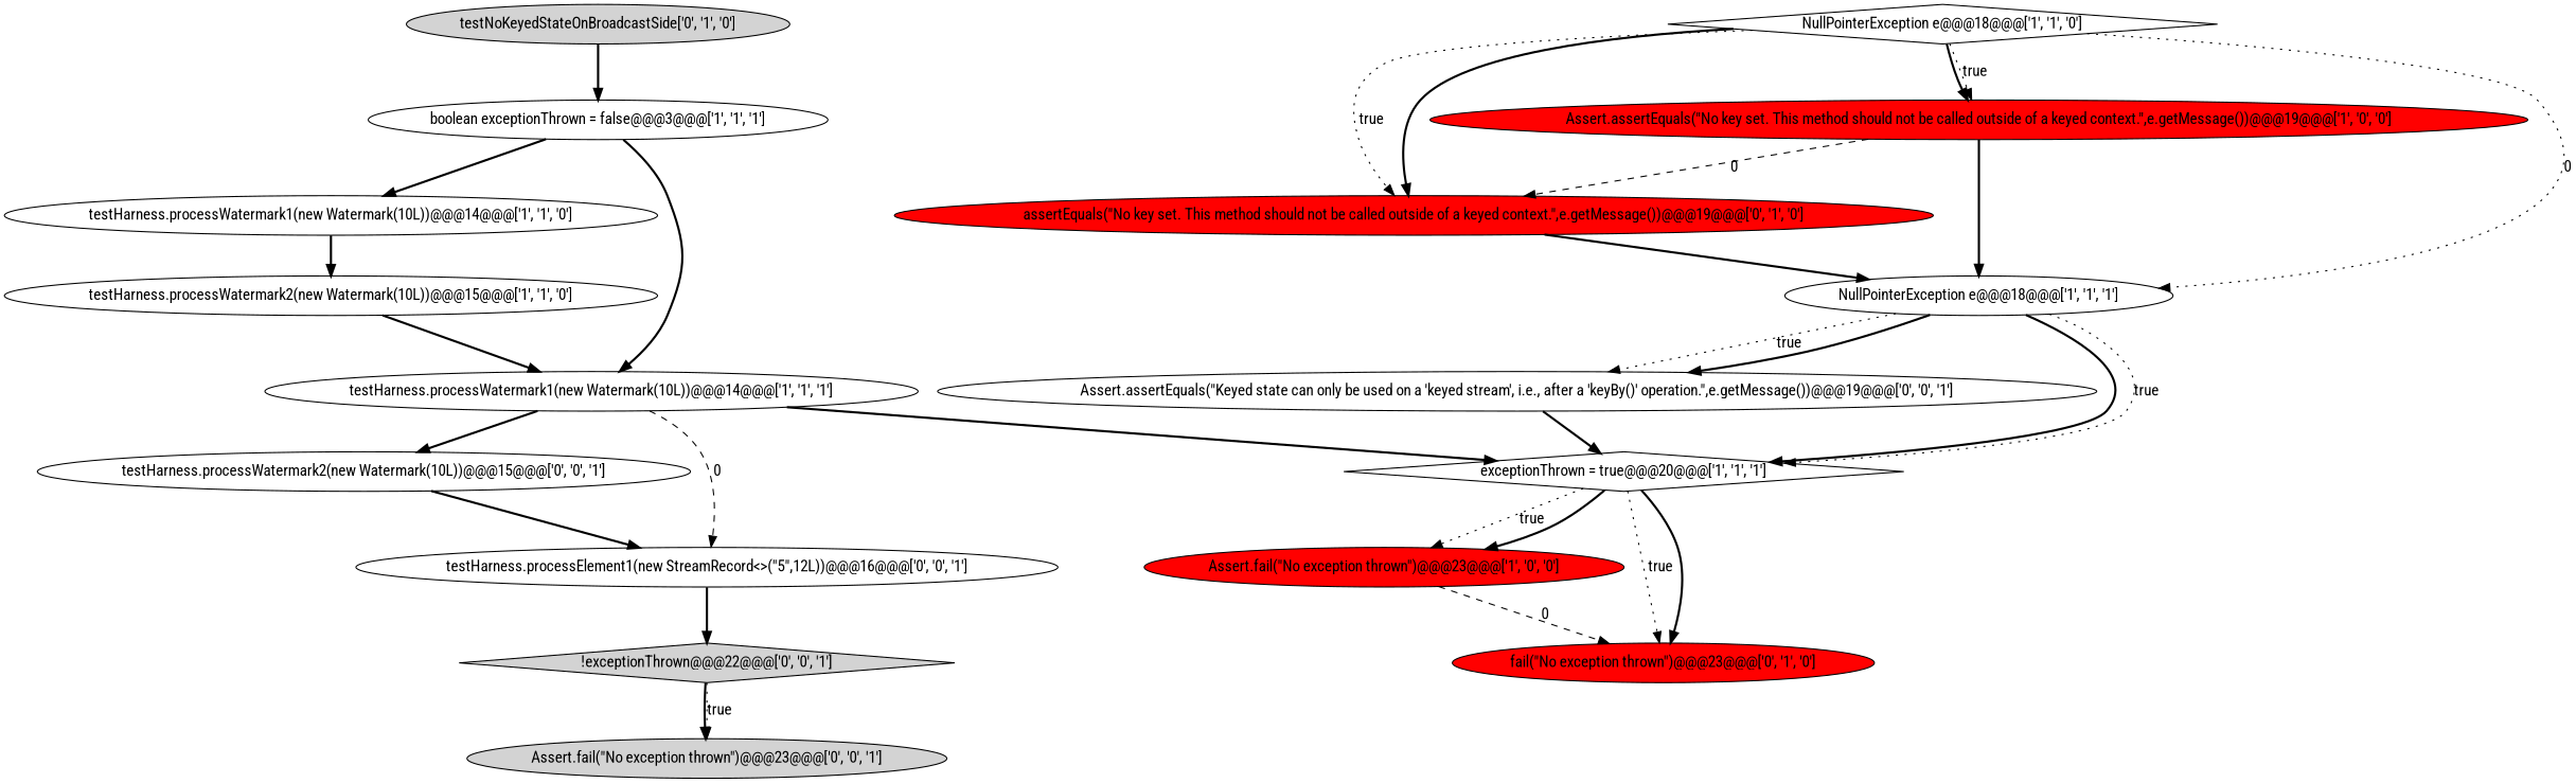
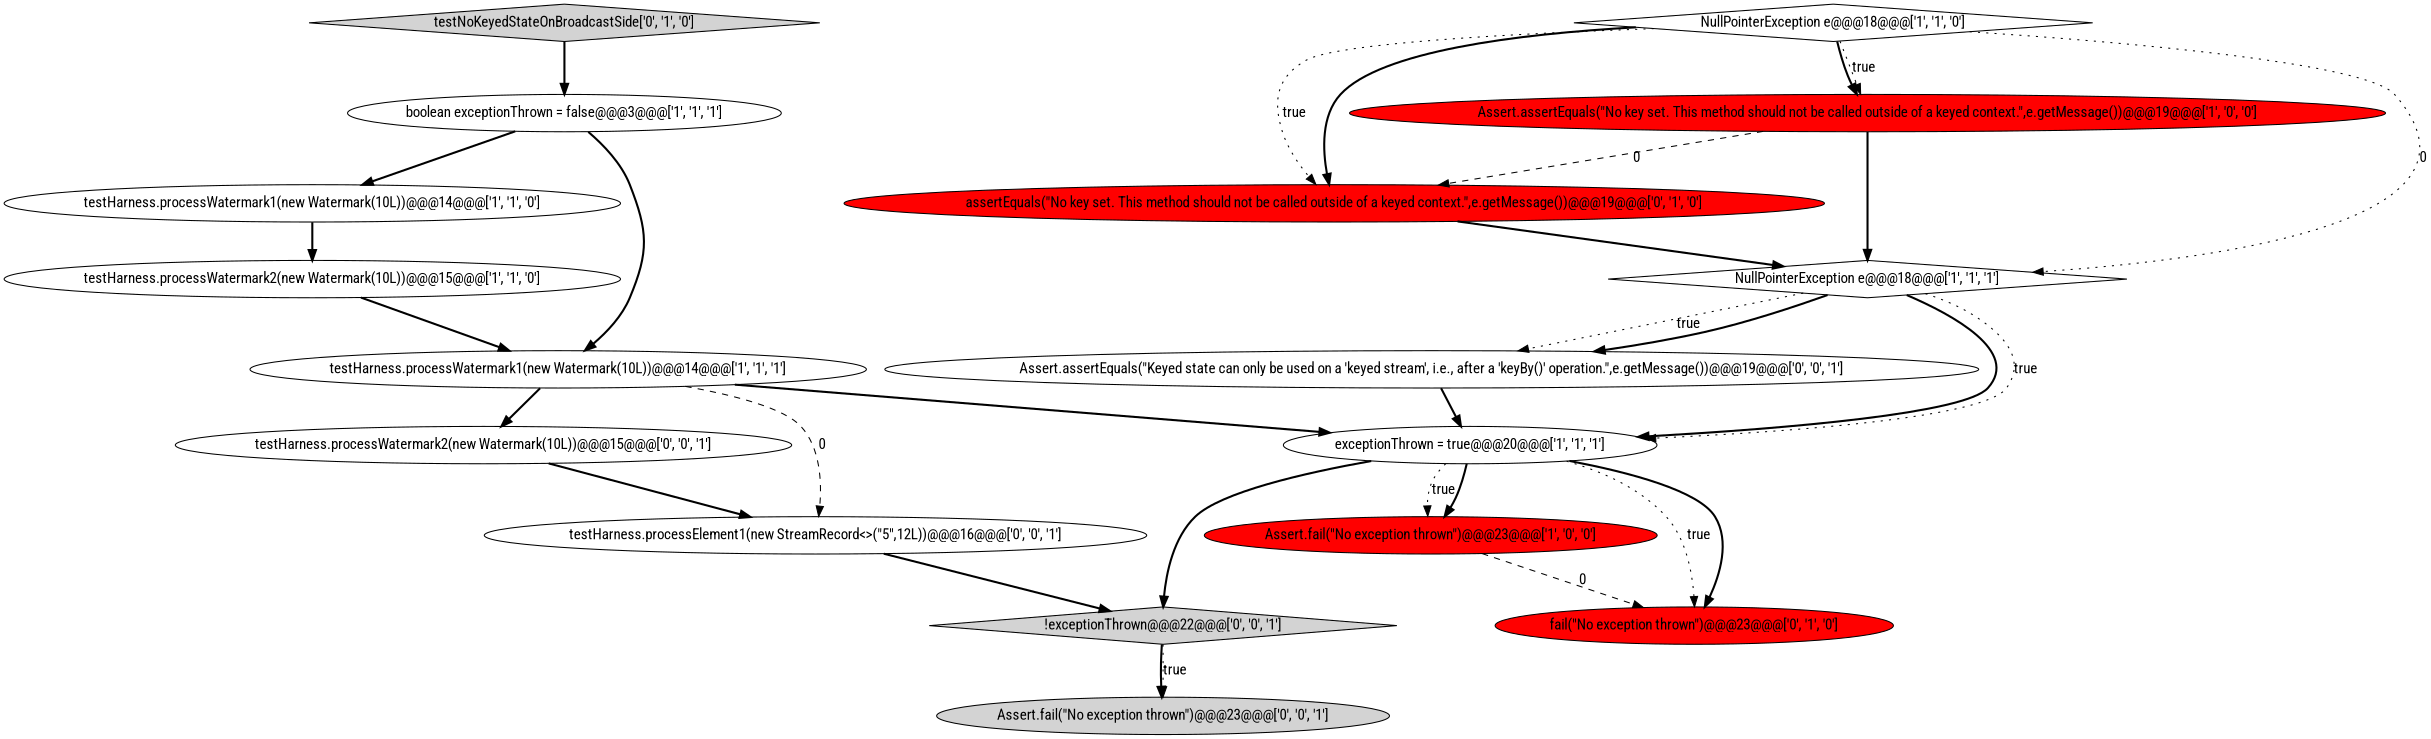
  digraph {
    fontname="Roboto Condensed"
    node [fillcolor=white fontname="Roboto Condensed" shape=ellipse style=filled]
    edge [fontname="Roboto Condensed" style=bold]
-   n1 [label="NullPointerException e@@@18@@@['1', '1', '1']"]
-   n2 [label="exceptionThrown = true@@@20@@@['1', '1', '1']" shape=diamond]
+   n1 [label="NullPointerException e@@@18@@@['1', '1', '1']" shape=diamond]
+   n2 [label="exceptionThrown = true@@@20@@@['1', '1', '1']"]
    n3 [label="Assert.assertEquals(\"Keyed state can only be used on a 'keyed stream', i.e., after a 'keyBy()' operation.\",e.getMessage())@@@19@@@['0', '0', '1']"]
    n4 [fillcolor=red label="fail(\"No exception thrown\")@@@23@@@['0', '1', '0']"]
    n5 [fillcolor=lightgray label="!exceptionThrown@@@22@@@['0', '0', '1']" shape=diamond]
    n6 [fillcolor=red label="Assert.fail(\"No exception thrown\")@@@23@@@['1', '0', '0']"]
    n7 [label="testHarness.processWatermark2(new Watermark(10L))@@@15@@@['1', '1', '0']"]
    n8 [label="testHarness.processWatermark1(new Watermark(10L))@@@14@@@['1', '1', '1']"]
    n9 [label="testHarness.processWatermark2(new Watermark(10L))@@@15@@@['0', '0', '1']"]
    n10 [label="testHarness.processElement1(new StreamRecord<>(\"5\",12L))@@@16@@@['0', '0', '1']"]
-   n11 [fillcolor=lightgray label="testNoKeyedStateOnBroadcastSide['0', '1', '0']"]
+   n11 [fillcolor=lightgray label="testNoKeyedStateOnBroadcastSide['0', '1', '0']" shape=diamond]
    n12 [label="boolean exceptionThrown = false@@@3@@@['1', '1', '1']"]
    n13 [label="testHarness.processWatermark1(new Watermark(10L))@@@14@@@['1', '1', '0']"]
    n14 [fillcolor=lightgray label="Assert.fail(\"No exception thrown\")@@@23@@@['0', '0', '1']"]
    n15 [fillcolor=red label="assertEquals(\"No key set. This method should not be called outside of a keyed context.\",e.getMessage())@@@19@@@['0', '1', '0']"]
    n16 [fillcolor=red label="Assert.assertEquals(\"No key set. This method should not be called outside of a keyed context.\",e.getMessage())@@@19@@@['1', '0', '0']"]
    n17 [label="NullPointerException e@@@18@@@['1', '1', '0']" shape=diamond]
    n1 -> n2
    n1 -> n2 [label=true style=dotted]
    n1 -> n3 [label=true style=dotted]
    n1 -> n3
    n2 -> n4 [label=true style=dotted]
    n2 -> n4
+   n2 -> n5
    n2 -> n6 [label=true style=dotted]
    n2 -> n6
    n3 -> n2
    n5 -> n14
    n5 -> n14 [label=true style=dotted]
    n6 -> n4 [label=0 style=dashed]
    n7 -> n8
    n8 -> n2
    n8 -> n9
    n8 -> n10 [label=0 style=dashed]
    n9 -> n10
    n10 -> n5
    n11 -> n12
    n12 -> n8
    n12 -> n13
    n13 -> n7
    n15 -> n1
    n16 -> n1
    n16 -> n15 [label=0 style=dashed]
    n17 -> n1 [label=0 style=dotted]
    n17 -> n15 [label=true style=dotted]
    n17 -> n15
    n17 -> n16
    n17 -> n16 [label=true style=dotted]
  }
